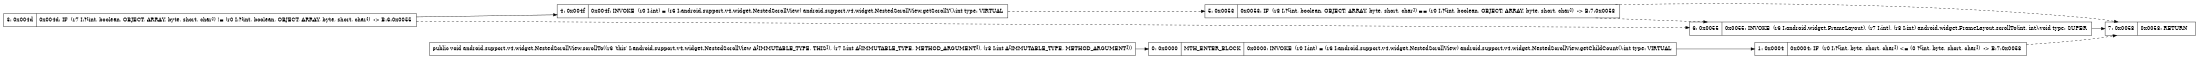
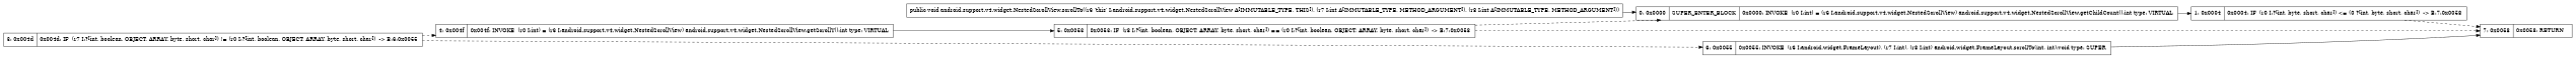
  digraph {
    rankdir=LR
    node [shape=record]
    edge [style=dashed]
-   n1 [label="{0\:\ 0x0000|MTH_ENTER_BLOCK\l|0x0000: INVOKE  (r0 I:int) = (r6 I:android.support.v4.widget.NestedScrollView) android.support.v4.widget.NestedScrollView.getChildCount():int type: VIRTUAL \l}"]
+   n1 [label="{0\:\ 0x0000|SUPER_ENTER_BLOCK\l|0x0000: INVOKE  (r0 I:int) = (r6 I:android.support.v4.widget.NestedScrollView) android.support.v4.widget.NestedScrollView.getChildCount():int type: VIRTUAL \l}"]
    n2 [label="{1\:\ 0x0004|0x0004: IF  (r0 I:?[int, byte, short, char]) \<= (0 ?[int, byte, short, char])  \-\> B:7:0x0058 \l}"]
    n3 [label="{7\:\ 0x0058|0x0058: RETURN   \l}"]
    n4 [label="{3\:\ 0x004d|0x004d: IF  (r7 I:?[int, boolean, OBJECT, ARRAY, byte, short, char]) != (r0 I:?[int, boolean, OBJECT, ARRAY, byte, short, char])  \-\> B:6:0x0055 \l}"]
    n5 [label="{4\:\ 0x004f|0x004f: INVOKE  (r0 I:int) = (r6 I:android.support.v4.widget.NestedScrollView) android.support.v4.widget.NestedScrollView.getScrollY():int type: VIRTUAL \l}"]
    n6 [label="{6\:\ 0x0055|0x0055: INVOKE  (r6 I:android.widget.FrameLayout), (r7 I:int), (r8 I:int) android.widget.FrameLayout.scrollTo(int, int):void type: SUPER \l}"]
    n7 [label="{5\:\ 0x0053|0x0053: IF  (r8 I:?[int, boolean, OBJECT, ARRAY, byte, short, char]) == (r0 I:?[int, boolean, OBJECT, ARRAY, byte, short, char])  \-\> B:7:0x0058 \l}"]
    n8 [label="{public void android.support.v4.widget.NestedScrollView.scrollTo((r6 'this' I:android.support.v4.widget.NestedScrollView A[IMMUTABLE_TYPE, THIS]), (r7 I:int A[IMMUTABLE_TYPE, METHOD_ARGUMENT]), (r8 I:int A[IMMUTABLE_TYPE, METHOD_ARGUMENT])) }"]
    n1 -> n2 [style=""]
    n2 -> n3
-   n4 -> n5 [style=solid]
+   n4 -> n5
    n4 -> n6
-   n5 -> n7
+   n5 -> n7 [style=""]
    n6 -> n3 [style=""]
    n7 -> n3
-   n7 -> n6
+   n7 -> n1
    n8 -> n1 [style=""]
  }
